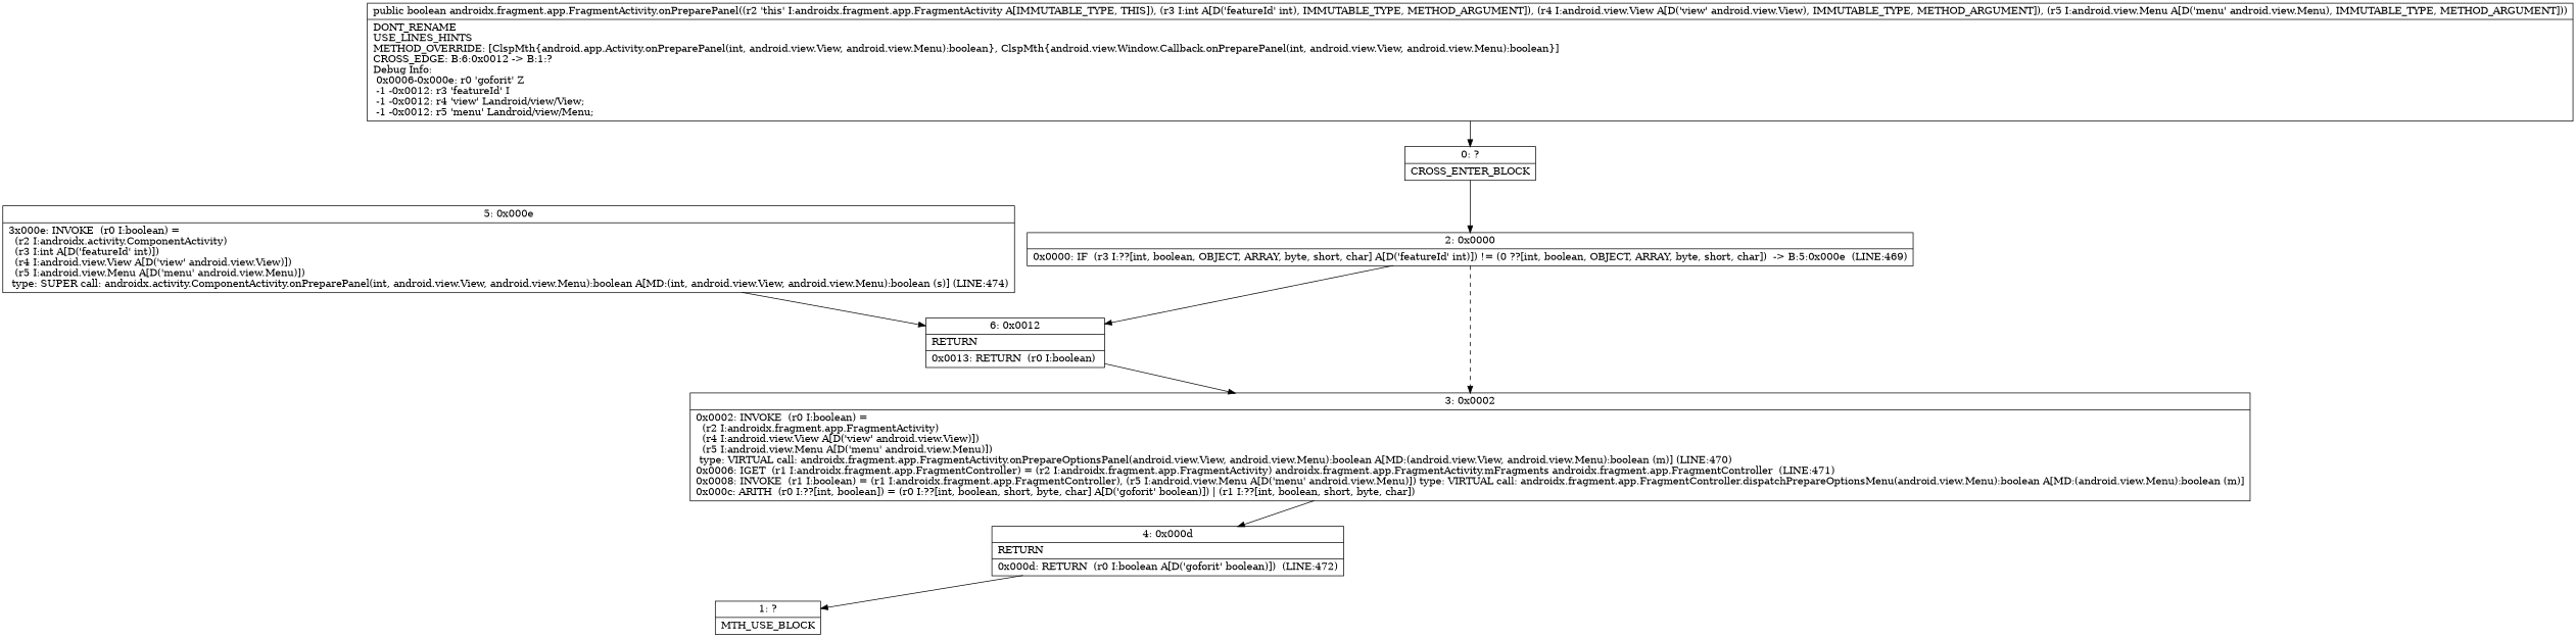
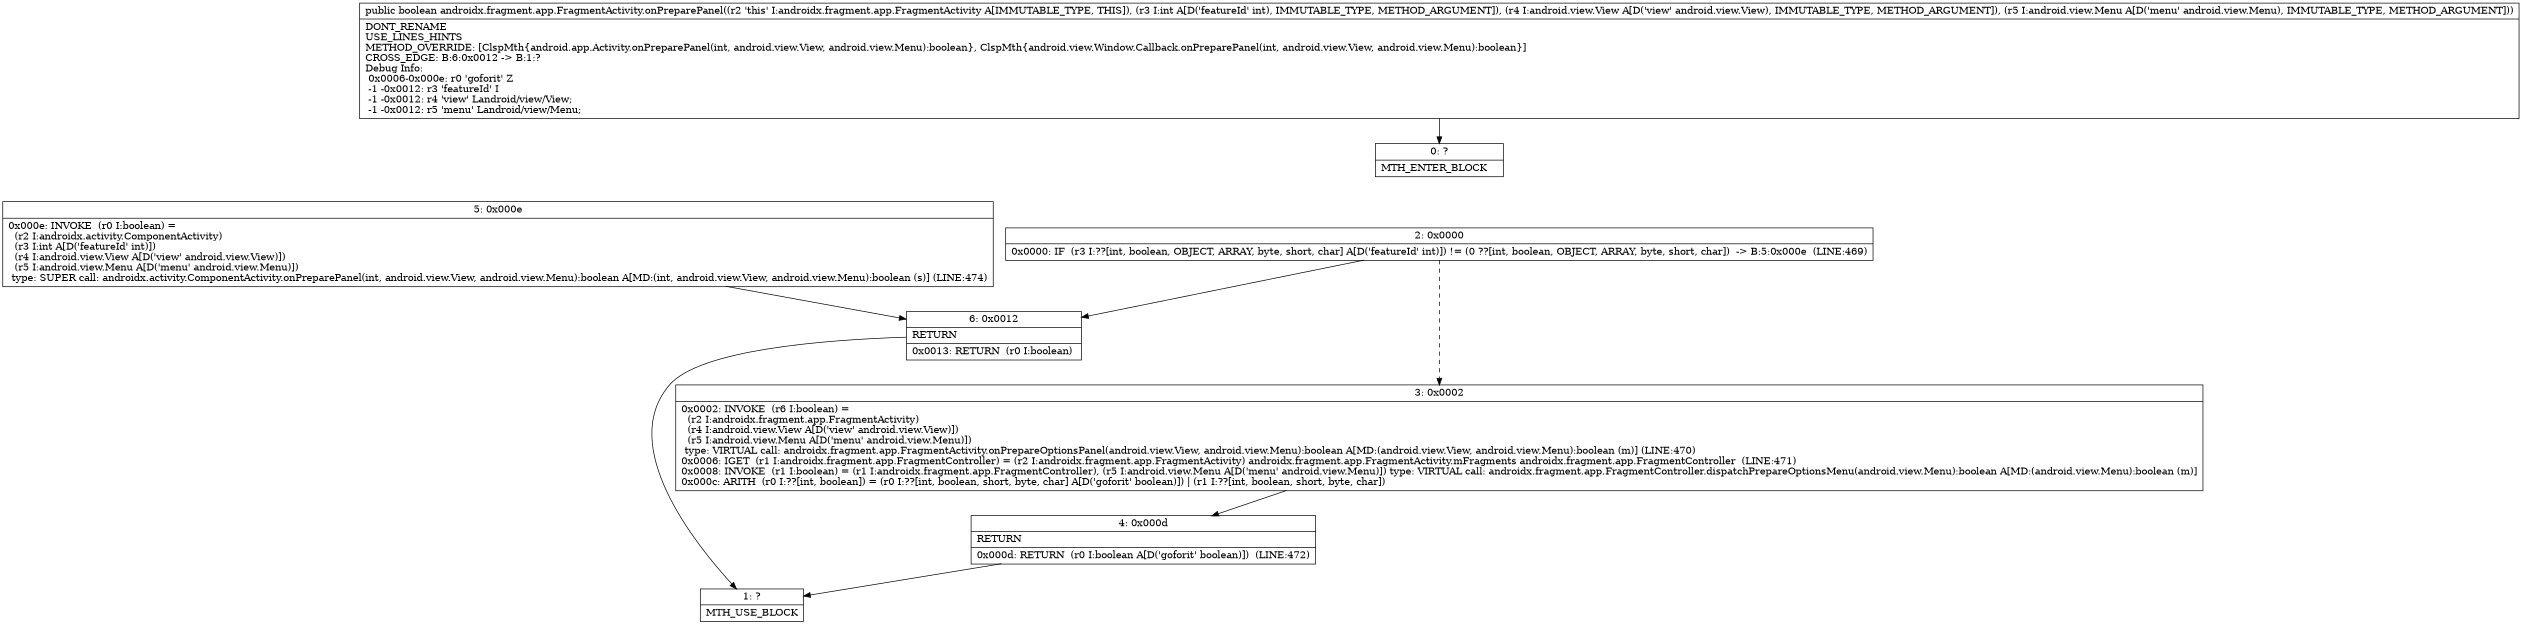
  digraph {
    node [shape=record]
-   n1 [label="{0\:\ ?|CROSS_ENTER_BLOCK\l}"]
+   n1 [label="{0\:\ ?|MTH_ENTER_BLOCK\l}"]
    n2 [label="{2\:\ 0x0000|0x0000: IF  (r3 I:??[int, boolean, OBJECT, ARRAY, byte, short, char] A[D('featureId' int)]) != (0 ??[int, boolean, OBJECT, ARRAY, byte, short, char])  \-\> B:5:0x000e  (LINE:469)\l}"]
-   n3 [label="{3\:\ 0x0002|0x0002: INVOKE  (r0 I:boolean) = \l  (r2 I:androidx.fragment.app.FragmentActivity)\l  (r4 I:android.view.View A[D('view' android.view.View)])\l  (r5 I:android.view.Menu A[D('menu' android.view.Menu)])\l type: VIRTUAL call: androidx.fragment.app.FragmentActivity.onPrepareOptionsPanel(android.view.View, android.view.Menu):boolean A[MD:(android.view.View, android.view.Menu):boolean (m)] (LINE:470)\l0x0006: IGET  (r1 I:androidx.fragment.app.FragmentController) = (r2 I:androidx.fragment.app.FragmentActivity) androidx.fragment.app.FragmentActivity.mFragments androidx.fragment.app.FragmentController  (LINE:471)\l0x0008: INVOKE  (r1 I:boolean) = (r1 I:androidx.fragment.app.FragmentController), (r5 I:android.view.Menu A[D('menu' android.view.Menu)]) type: VIRTUAL call: androidx.fragment.app.FragmentController.dispatchPrepareOptionsMenu(android.view.Menu):boolean A[MD:(android.view.Menu):boolean (m)]\l0x000c: ARITH  (r0 I:??[int, boolean]) = (r0 I:??[int, boolean, short, byte, char] A[D('goforit' boolean)]) \| (r1 I:??[int, boolean, short, byte, char]) \l}"]
+   n3 [label="{3\:\ 0x0002|0x0002: INVOKE  (r6 I:boolean) = \l  (r2 I:androidx.fragment.app.FragmentActivity)\l  (r4 I:android.view.View A[D('view' android.view.View)])\l  (r5 I:android.view.Menu A[D('menu' android.view.Menu)])\l type: VIRTUAL call: androidx.fragment.app.FragmentActivity.onPrepareOptionsPanel(android.view.View, android.view.Menu):boolean A[MD:(android.view.View, android.view.Menu):boolean (m)] (LINE:470)\l0x0006: IGET  (r1 I:androidx.fragment.app.FragmentController) = (r2 I:androidx.fragment.app.FragmentActivity) androidx.fragment.app.FragmentActivity.mFragments androidx.fragment.app.FragmentController  (LINE:471)\l0x0008: INVOKE  (r1 I:boolean) = (r1 I:androidx.fragment.app.FragmentController), (r5 I:android.view.Menu A[D('menu' android.view.Menu)]) type: VIRTUAL call: androidx.fragment.app.FragmentController.dispatchPrepareOptionsMenu(android.view.Menu):boolean A[MD:(android.view.Menu):boolean (m)]\l0x000c: ARITH  (r0 I:??[int, boolean]) = (r0 I:??[int, boolean, short, byte, char] A[D('goforit' boolean)]) \| (r1 I:??[int, boolean, short, byte, char]) \l}"]
    n4 [label="{6\:\ 0x0012|RETURN\l|0x0013: RETURN  (r0 I:boolean) \l}"]
    n5 [label="{4\:\ 0x000d|RETURN\l|0x000d: RETURN  (r0 I:boolean A[D('goforit' boolean)])  (LINE:472)\l}"]
-   n6 [label="{5\:\ 0x000e|3x000e: INVOKE  (r0 I:boolean) = \l  (r2 I:androidx.activity.ComponentActivity)\l  (r3 I:int A[D('featureId' int)])\l  (r4 I:android.view.View A[D('view' android.view.View)])\l  (r5 I:android.view.Menu A[D('menu' android.view.Menu)])\l type: SUPER call: androidx.activity.ComponentActivity.onPreparePanel(int, android.view.View, android.view.Menu):boolean A[MD:(int, android.view.View, android.view.Menu):boolean (s)] (LINE:474)\l}"]
+   n6 [label="{5\:\ 0x000e|0x000e: INVOKE  (r0 I:boolean) = \l  (r2 I:androidx.activity.ComponentActivity)\l  (r3 I:int A[D('featureId' int)])\l  (r4 I:android.view.View A[D('view' android.view.View)])\l  (r5 I:android.view.Menu A[D('menu' android.view.Menu)])\l type: SUPER call: androidx.activity.ComponentActivity.onPreparePanel(int, android.view.View, android.view.Menu):boolean A[MD:(int, android.view.View, android.view.Menu):boolean (s)] (LINE:474)\l}"]
    n7 [label="{1\:\ ?|MTH_USE_BLOCK\l}"]
    n8 [label="{public boolean androidx.fragment.app.FragmentActivity.onPreparePanel((r2 'this' I:androidx.fragment.app.FragmentActivity A[IMMUTABLE_TYPE, THIS]), (r3 I:int A[D('featureId' int), IMMUTABLE_TYPE, METHOD_ARGUMENT]), (r4 I:android.view.View A[D('view' android.view.View), IMMUTABLE_TYPE, METHOD_ARGUMENT]), (r5 I:android.view.Menu A[D('menu' android.view.Menu), IMMUTABLE_TYPE, METHOD_ARGUMENT]))  | DONT_RENAME\lUSE_LINES_HINTS\lMETHOD_OVERRIDE: [ClspMth\{android.app.Activity.onPreparePanel(int, android.view.View, android.view.Menu):boolean\}, ClspMth\{android.view.Window.Callback.onPreparePanel(int, android.view.View, android.view.Menu):boolean\}]\lCROSS_EDGE: B:6:0x0012 \-\> B:1:?\lDebug Info:\l  0x0006\-0x000e: r0 'goforit' Z\l  \-1 \-0x0012: r3 'featureId' I\l  \-1 \-0x0012: r4 'view' Landroid\/view\/View;\l  \-1 \-0x0012: r5 'menu' Landroid\/view\/Menu;\l}"]
-   n1 -> n2
    n2 -> n3 [style=dashed]
    n2 -> n4
    n3 -> n5
-   n4 -> n3
+   n4 -> n7
    n5 -> n7
    n6 -> n4
    n8 -> n1
  }
